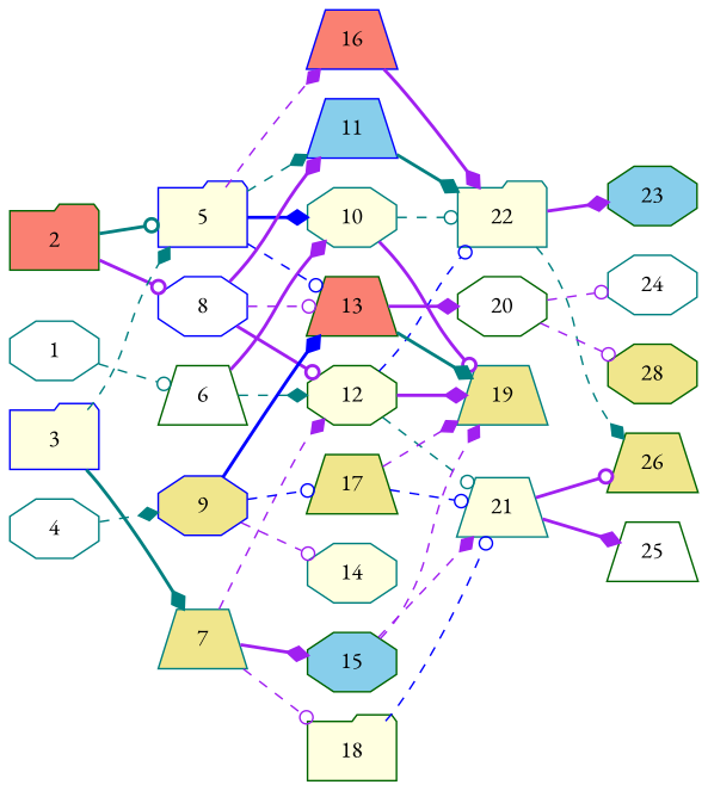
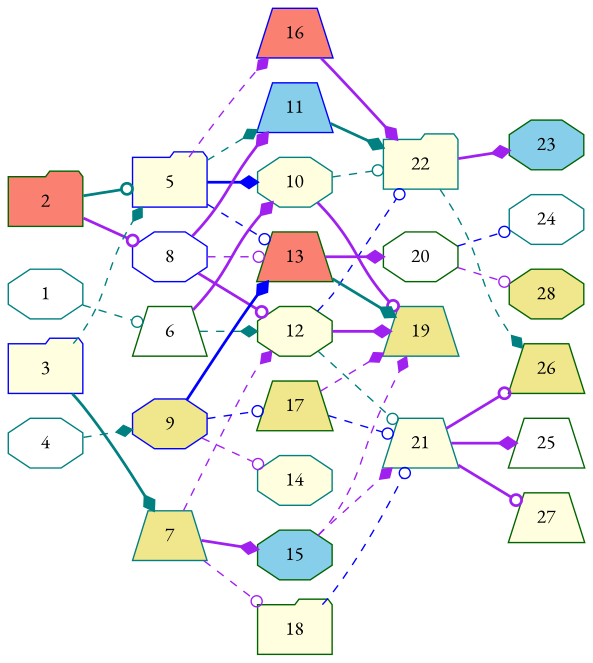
  digraph {
    fontname="EB Garamond"
    rankdir=LR
    node [alpha=0.12 color=darkgreen fillcolor=lightyellow fontname="EB Garamond" shape=octagon style=filled]
    edge [arrowhead=diamond color=purple fontname="EB Garamond" style=dashed]
    1 [alpha=0.07 color=teal expect_size=1419740739151215104 fillcolor=white]
    6 [alpha=0.14 expect_size=430111708371060928 fillcolor=white shape=trapezium]
    10 [alpha=0.07 color=teal expect_size=1565757064169708]
    12 [alpha=0.06 expect_size=764652468145373440]
    19 [color=teal expect_size=32214764646440244 fillcolor=khaki shape=trapezium]
    22 [color=teal expect_size=1569921678966784000000 shape=folder]
    21 [color=teal expect_size=44460507600296352 shape=trapezium]
    2 [alpha=0.20 expect_size=569396636192293781504 fillcolor=salmon shape=folder]
    5 [alpha=0.17 color=blue expect_size=891774525487483715584 shape=folder]
    8 [alpha=0.10 color=blue expect_size=390734124956109440 fillcolor=white]
    11 [alpha=0.08 color=blue expect_size=28111323974719444 fillcolor=skyblue shape=trapezium]
    13 [alpha=0.04 expect_size=1504647631598610546688 fillcolor=salmon shape=trapezium]
    16 [color=blue expect_size=1580153808634031112192 fillcolor=salmon shape=trapezium]
    20 [alpha=0.14 expect_size=1206471799459115776 fillcolor=white]
    14 [alpha=0.15 color=teal expect_size=278397516305292853248]
    3 [alpha=0.06 color=blue expect_size=8562271349488380 shape=folder]
    7 [color=teal expect_size=174152502662641221632 fillcolor=khaki shape=trapezium]
    15 [alpha=0.10 expect_size=1193167483305984000000 fillcolor=skyblue]
    18 [alpha=0.08 expect_size=594556724900464384 shape=folder]
    4 [alpha=0.04 color=teal expect_size=1740867274851482624 fillcolor=white]
    9 [alpha=0.06 color=blue expect_size=1664726260629919232 fillcolor=khaki]
    17 [alpha=0.09 expect_size=13501635254018508 fillcolor=khaki shape=trapezium]
    26 [alpha=0.01 expect_size=106812331716881328 fillcolor=khaki shape=trapezium]
    23 [alpha=0.09 expect_size=987576548638870912 fillcolor=skyblue]
    24 [alpha=0.14 color=teal expect_size=149970323799105601536 fillcolor=white]
    28 [alpha=0.10 expect_size=120367356051456000000 fillcolor=khaki]
    25 [alpha=0.13 expect_size=55537469897207872 fillcolor=white shape=trapezium]
+   27 [alpha=0.04 expect_size=181242089233358782464 shape=trapezium]
    1 -> 6 [arrowhead=odot color=teal]
    6 -> 10 [style=bold]
    6 -> 12 [color=teal]
    10 -> 19 [arrowhead=odot style=bold]
    10 -> 22 [arrowhead=odot color=teal]
    12 -> 19 [style=bold]
    12 -> 22 [arrowhead=odot color=blue]
    12 -> 21 [arrowhead=odot color=teal]
    22 -> 26 [color=teal]
    22 -> 23 [style=bold]
    21 -> 26 [arrowhead=odot style=bold]
    21 -> 25 [style=bold]
+   21 -> 27 [arrowhead=odot style=bold]
    2 -> 5 [arrowhead=odot color=teal style=bold]
    2 -> 8 [arrowhead=odot style=bold]
    5 -> 10 [color=blue style=bold]
    5 -> 11 [color=teal]
    5 -> 13 [arrowhead=odot color=blue]
    5 -> 16
    8 -> 12 [arrowhead=odot style=bold]
    8 -> 11 [style=bold]
    8 -> 13 [arrowhead=odot]
    11 -> 22 [color=teal style=bold]
    13 -> 19 [color=teal style=bold]
    13 -> 20 [style=bold]
    16 -> 22 [style=bold]
-   20 -> 24 [arrowhead=odot]
+   20 -> 24 [arrowhead=odot color=blue]
    20 -> 28 [arrowhead=odot]
    3 -> 5 [color=teal]
    3 -> 7 [color=teal style=bold]
    7 -> 12
    7 -> 15 [style=bold]
    7 -> 18 [arrowhead=odot]
    15 -> 19
    15 -> 21
    18 -> 21 [arrowhead=odot color=blue]
    4 -> 9 [color=teal]
    9 -> 13 [color=blue style=bold]
    9 -> 14 [arrowhead=odot]
    9 -> 17 [arrowhead=odot color=blue]
    17 -> 19
    17 -> 21 [arrowhead=odot color=blue]
  }
